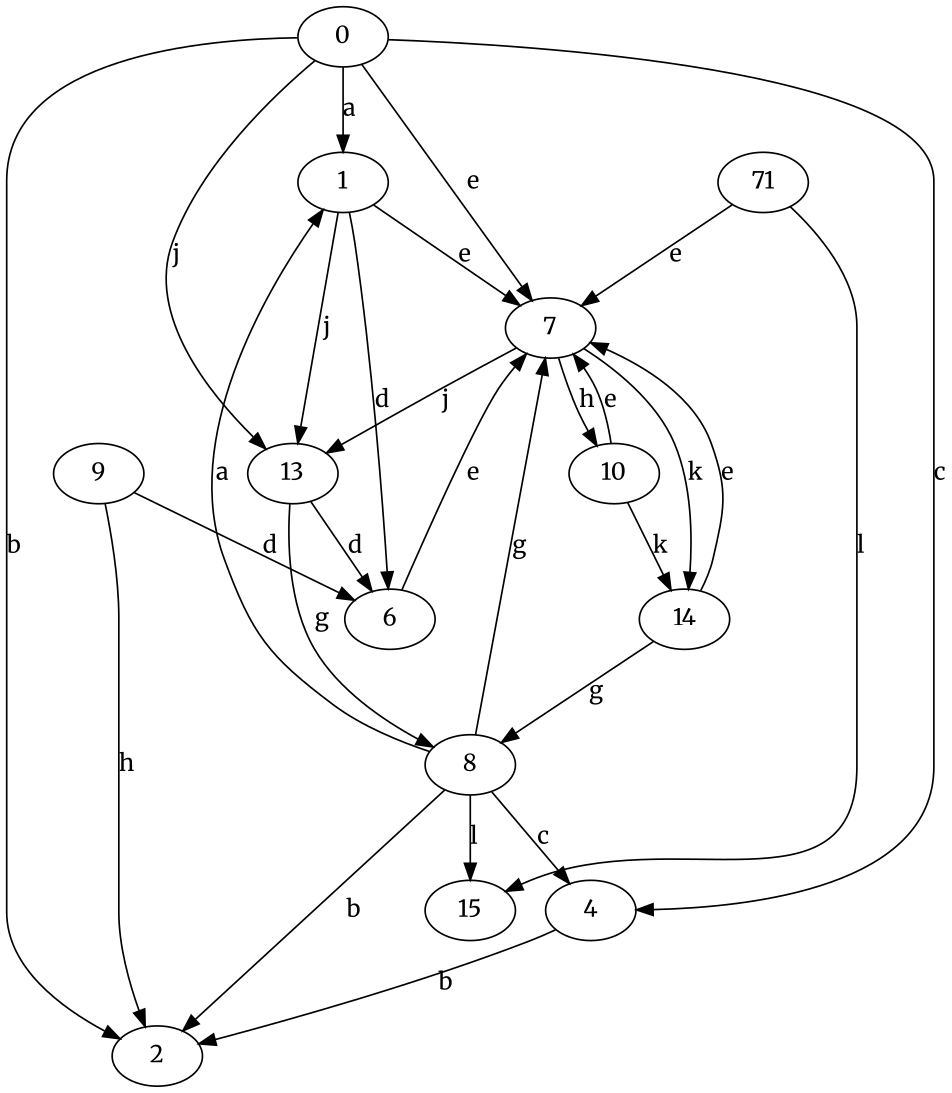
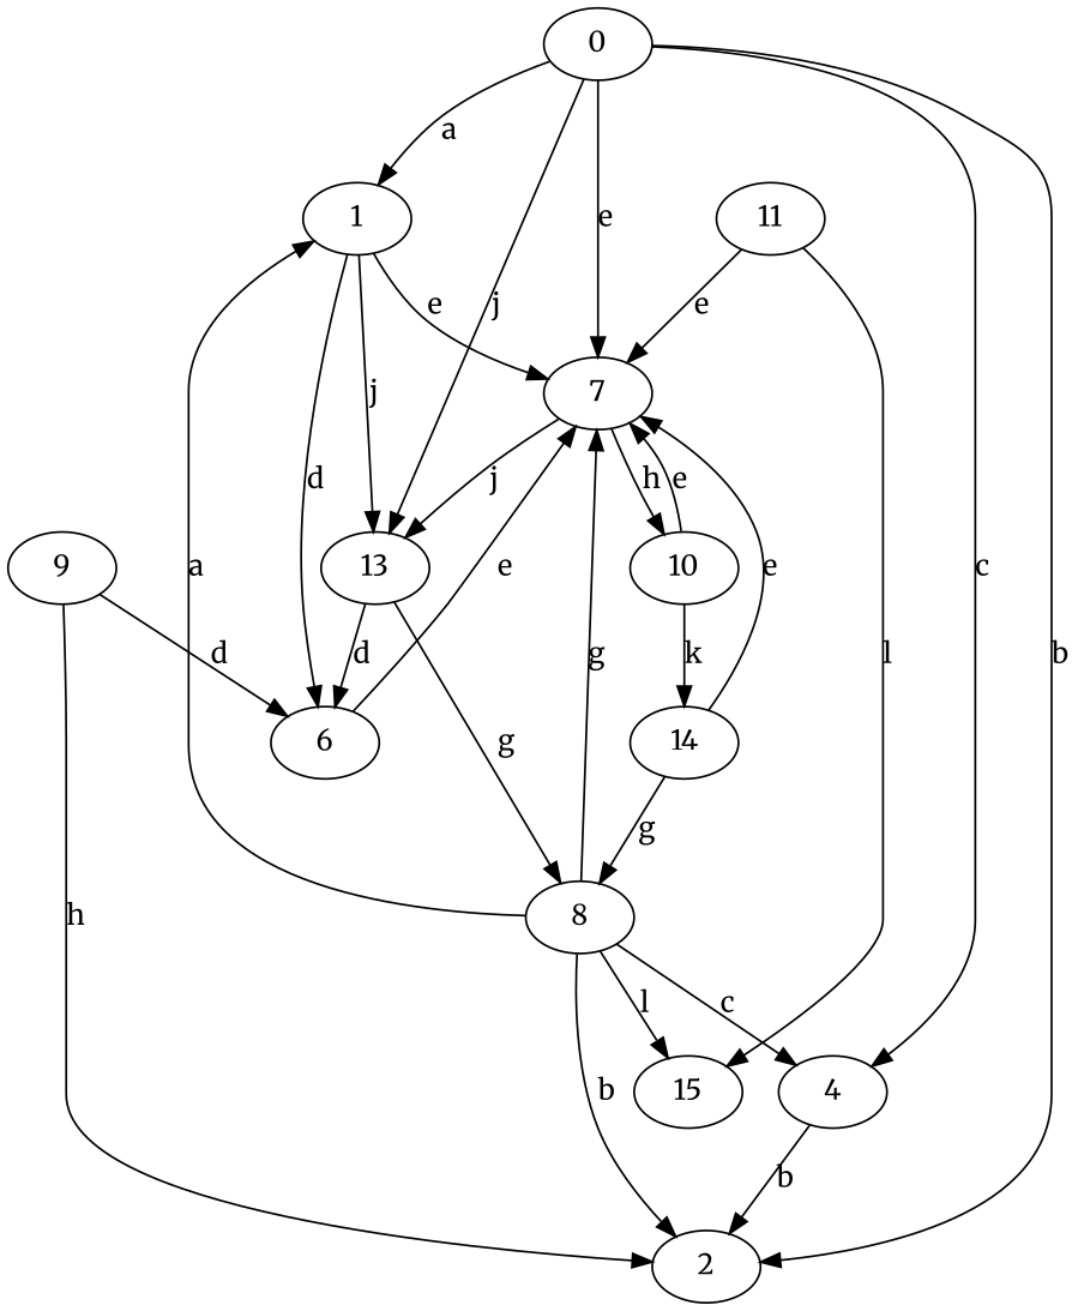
  strict digraph {
    fontname=Merriweather
    node [fontname=Merriweather]
    edge [fontname=Merriweather]
    0
    1
    2
    4
    7
    13
    6
    10
    14
    8
    9
-   11 [label=71]
+   11
    15
    0 -> 1 [label=a]
    0 -> 2 [label=b]
    0 -> 4 [label=c]
    0 -> 7 [label=e]
    0 -> 13 [label=j]
    1 -> 7 [label=e]
    1 -> 13 [label=j]
    1 -> 6 [label=d]
    4 -> 2 [label=b]
    7 -> 13 [label=j]
    7 -> 10 [label=h]
-   7 -> 14 [label=k]
    13 -> 6 [label=d]
    13 -> 8 [label=g]
    6 -> 7 [label=e]
    10 -> 7 [label=e]
    10 -> 14 [label=k]
    14 -> 7 [label=e]
    14 -> 8 [label=g]
    8 -> 1 [label=a]
    8 -> 2 [label=b]
    8 -> 4 [label=c]
    8 -> 7 [label=g]
    8 -> 15 [label=l]
    9 -> 2 [label=h]
    9 -> 6 [label=d]
    11 -> 7 [label=e]
    11 -> 15 [label=l]
  }
